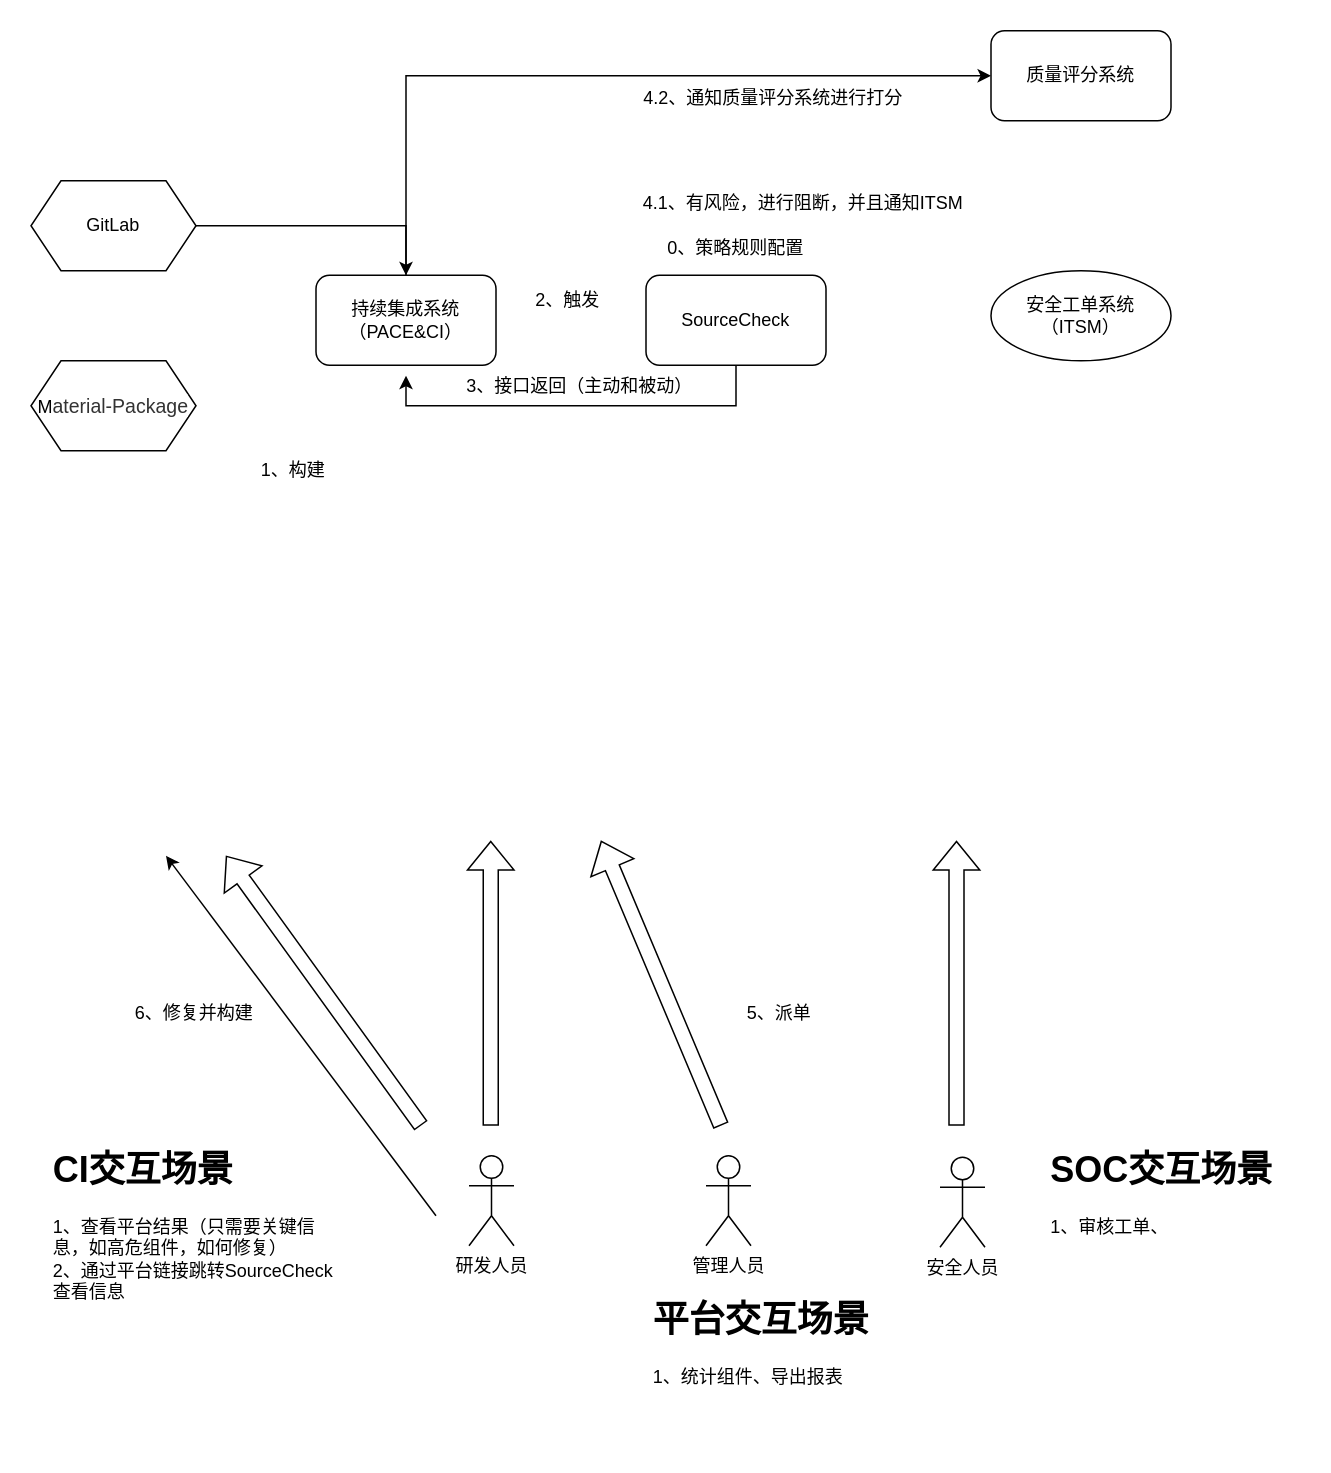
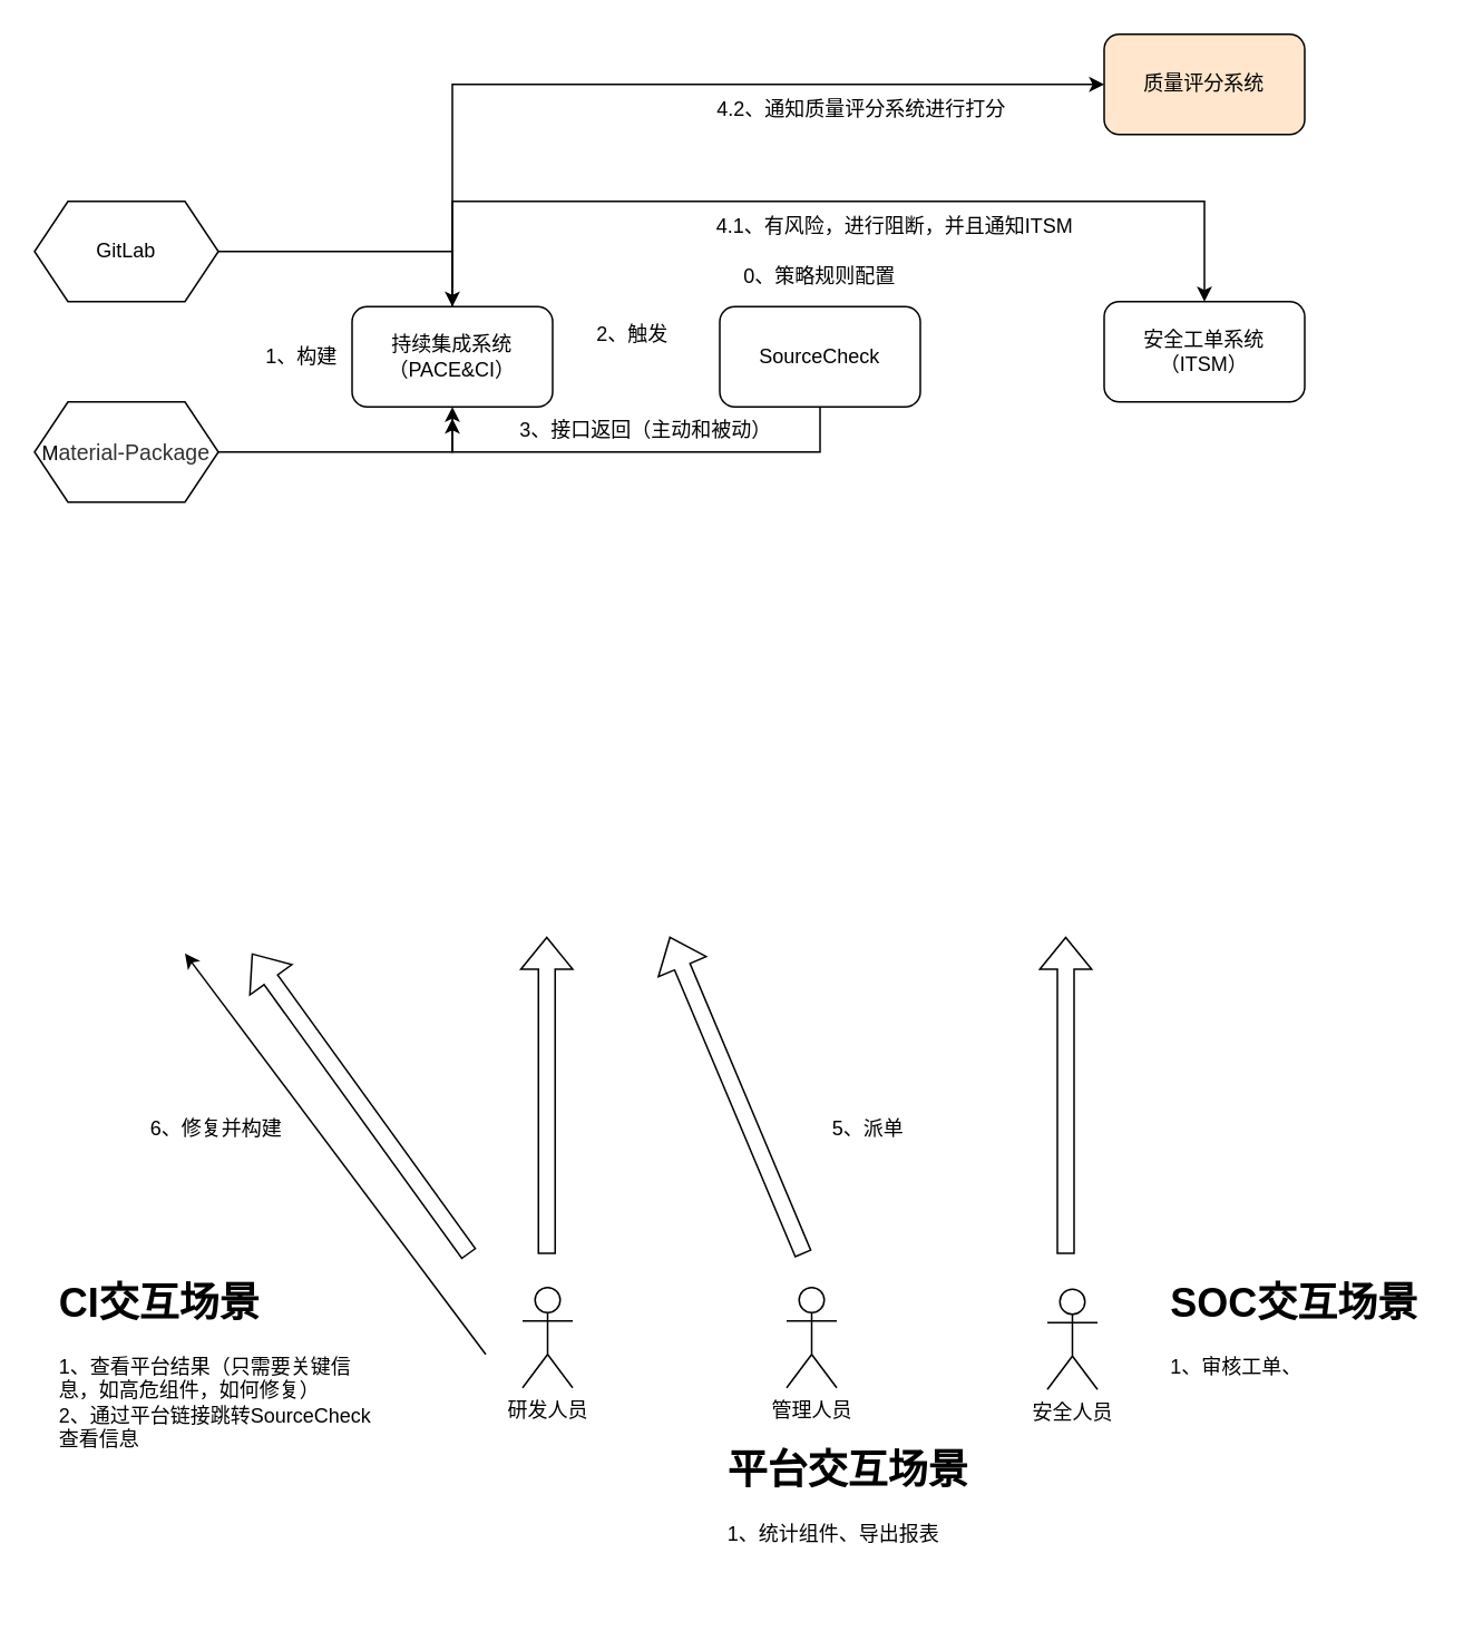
  <mxCell id="0" />
  <mxCell id="1" parent="0" />
+ <mxCell id="2" style="edgeStyle=orthogonalEdgeStyle;rounded=0;orthogonalLoop=1;jettySize=auto;html=1;entryX=0.5;entryY=0;entryDx=0;entryDy=0;" edge="1" parent="1" source="4" target="5"><mxGeometry relative="1" as="geometry"><Array as="points"><mxPoint x="270" y="120" /><mxPoint x="720" y="120" /></Array></mxGeometry></mxCell>
  <mxCell id="3" style="edgeStyle=orthogonalEdgeStyle;rounded=0;orthogonalLoop=1;jettySize=auto;html=1;entryX=0;entryY=0.5;entryDx=0;entryDy=0;" edge="1" parent="1" source="4" target="6"><mxGeometry relative="1" as="geometry"><Array as="points"><mxPoint x="270" y="50" /></Array></mxGeometry></mxCell>
  <mxCell id="4" value="持续集成系统（PACE&amp;amp;CI）" style="rounded=1;whiteSpace=wrap;html=1;" vertex="1" parent="1"><mxGeometry x="210" y="183" width="120" height="60" as="geometry" /></mxCell>
- <mxCell id="5" value="安全工单系统（ITSM）" style="ellipse;whiteSpace=wrap;html=1;" vertex="1" parent="1"><mxGeometry x="660" y="180" width="120" height="60" as="geometry" /></mxCell>
- <mxCell id="6" value="质量评分系统" style="rounded=1;whiteSpace=wrap;html=1;" vertex="1" parent="1"><mxGeometry x="660" y="20" width="120" height="60" as="geometry" /></mxCell>
+ <mxCell id="5" value="安全工单系统（ITSM）" style="rounded=1;whiteSpace=wrap;html=1;" vertex="1" parent="1"><mxGeometry x="660" y="180" width="120" height="60" as="geometry" /></mxCell>
+ <mxCell id="6" value="质量评分系统" style="rounded=1;whiteSpace=wrap;html=1;fillColor=#ffe6cc;" vertex="1" parent="1"><mxGeometry x="660" y="20" width="120" height="60" as="geometry" /></mxCell>
  <mxCell id="7" style="edgeStyle=orthogonalEdgeStyle;rounded=0;orthogonalLoop=1;jettySize=auto;html=1;" edge="1" parent="1" source="8" target="4"><mxGeometry relative="1" as="geometry" /></mxCell>
  <mxCell id="8" value="GitLab" style="shape=hexagon;perimeter=hexagonPerimeter2;whiteSpace=wrap;html=1;fixedSize=1;" vertex="1" parent="1"><mxGeometry x="20" y="120" width="110" height="60" as="geometry" /></mxCell>
+ <mxCell id="9" style="edgeStyle=orthogonalEdgeStyle;rounded=0;orthogonalLoop=1;jettySize=auto;html=1;entryX=0.5;entryY=1;entryDx=0;entryDy=0;" edge="1" parent="1" source="10" target="4"><mxGeometry relative="1" as="geometry" /></mxCell>
  <mxCell id="10" value="M&lt;span style=&quot;color: rgb(51, 51, 51); font-family: Arial, sans-serif; font-size: 13px; text-align: start; background-color: rgb(255, 255, 255);&quot;&gt;aterial-Package&lt;/span&gt;" style="shape=hexagon;perimeter=hexagonPerimeter2;whiteSpace=wrap;html=1;fixedSize=1;" vertex="1" parent="1"><mxGeometry x="20" y="240" width="110" height="60" as="geometry" /></mxCell>
  <mxCell id="11" style="edgeStyle=orthogonalEdgeStyle;rounded=0;orthogonalLoop=1;jettySize=auto;html=1;" edge="1" parent="1" source="12"><mxGeometry relative="1" as="geometry"><mxPoint x="270" y="250" as="targetPoint" /><Array as="points"><mxPoint x="490" y="270" /><mxPoint x="270" y="270" /></Array></mxGeometry></mxCell>
  <mxCell id="12" value="SourceCheck" style="rounded=1;whiteSpace=wrap;html=1;" vertex="1" parent="1"><mxGeometry x="430" y="183" width="120" height="60" as="geometry" /></mxCell>
- <mxCell id="13" value="1、构建" style="text;html=1;strokeColor=none;fillColor=none;align=center;verticalAlign=middle;whiteSpace=wrap;rounded=0;" vertex="1" parent="1"><mxGeometry x="165" y="298" width="60" height="30" as="geometry" /></mxCell>
+ <mxCell id="13" value="1、构建" style="text;html=1;strokeColor=none;fillColor=none;align=center;verticalAlign=middle;whiteSpace=wrap;rounded=0;" vertex="1" parent="1"><mxGeometry x="150" y="198" width="60" height="30" as="geometry" /></mxCell>
  <mxCell id="14" value="2、触发" style="text;html=1;strokeColor=none;fillColor=none;align=center;verticalAlign=middle;whiteSpace=wrap;rounded=0;" vertex="1" parent="1"><mxGeometry x="348" y="185" width="60" height="30" as="geometry" /></mxCell>
  <mxCell id="15" value="0、策略规则配置" style="text;html=1;strokeColor=none;fillColor=none;align=center;verticalAlign=middle;whiteSpace=wrap;rounded=0;" vertex="1" parent="1"><mxGeometry x="435" y="150" width="110" height="30" as="geometry" /></mxCell>
  <mxCell id="16" value="3、接口返回（主动和被动）" style="text;html=1;strokeColor=none;fillColor=none;align=center;verticalAlign=middle;whiteSpace=wrap;rounded=0;" vertex="1" parent="1"><mxGeometry x="300" y="242" width="172" height="30" as="geometry" /></mxCell>
  <mxCell id="17" value="研发人员" style="shape=umlActor;verticalLabelPosition=bottom;verticalAlign=top;html=1;outlineConnect=0;" vertex="1" parent="1"><mxGeometry x="312" y="770" width="30" height="60" as="geometry" /></mxCell>
  <mxCell id="18" value="&lt;h1&gt;CI交互场景&lt;/h1&gt;&lt;p&gt;&lt;span style=&quot;text-align: center;&quot;&gt;1、查看平台结果（只需要关键信息，如高危组件，如何修复）&lt;/span&gt;&lt;br style=&quot;text-align: center;&quot;&gt;&lt;span style=&quot;text-align: center;&quot;&gt;2、通过平台链接跳转SourceCheck查看信息&lt;/span&gt;&lt;br&gt;&lt;/p&gt;" style="text;html=1;strokeColor=none;fillColor=none;spacing=5;spacingTop=-20;whiteSpace=wrap;overflow=hidden;rounded=0;" vertex="1" parent="1"><mxGeometry x="30" y="760" width="202" height="120" as="geometry" /></mxCell>
  <mxCell id="19" value="安全人员" style="shape=umlActor;verticalLabelPosition=bottom;verticalAlign=top;html=1;outlineConnect=0;" vertex="1" parent="1"><mxGeometry x="626" y="771" width="30" height="60" as="geometry" /></mxCell>
  <mxCell id="20" value="&lt;h1&gt;SOC交互场景&lt;/h1&gt;&lt;p&gt;&lt;span style=&quot;text-align: center;&quot;&gt;1、审核工单、&amp;nbsp;&lt;/span&gt;&lt;/p&gt;" style="text;html=1;strokeColor=none;fillColor=none;spacing=5;spacingTop=-20;whiteSpace=wrap;overflow=hidden;rounded=0;" vertex="1" parent="1"><mxGeometry x="695" y="760" width="170" height="100" as="geometry" /></mxCell>
  <mxCell id="21" value="管理人员" style="shape=umlActor;verticalLabelPosition=bottom;verticalAlign=top;html=1;outlineConnect=0;" vertex="1" parent="1"><mxGeometry x="470" y="770" width="30" height="60" as="geometry" /></mxCell>
  <mxCell id="22" value="&lt;h1&gt;平台交互场景&lt;/h1&gt;&lt;p&gt;&lt;span style=&quot;text-align: center;&quot;&gt;1、统计组件、导出报表&lt;/span&gt;&lt;/p&gt;" style="text;html=1;strokeColor=none;fillColor=none;spacing=5;spacingTop=-20;whiteSpace=wrap;overflow=hidden;rounded=0;" vertex="1" parent="1"><mxGeometry x="430" y="860" width="170" height="100" as="geometry" /></mxCell>
  <mxCell id="23" value="4.1、有风险，进行阻断，并且通知ITSM" style="text;html=1;strokeColor=none;fillColor=none;align=center;verticalAlign=middle;whiteSpace=wrap;rounded=0;" vertex="1" parent="1"><mxGeometry x="410" y="120" width="250" height="30" as="geometry" /></mxCell>
  <mxCell id="24" value="" style="shape=flexArrow;endArrow=classic;html=1;rounded=0;" edge="1" parent="1"><mxGeometry width="50" height="50" relative="1" as="geometry"><mxPoint x="280" y="750" as="sourcePoint" /><mxPoint x="150" y="570" as="targetPoint" /></mxGeometry></mxCell>
  <mxCell id="25" value="" style="shape=flexArrow;endArrow=classic;html=1;rounded=0;" edge="1" parent="1"><mxGeometry width="50" height="50" relative="1" as="geometry"><mxPoint x="326.5" y="750" as="sourcePoint" /><mxPoint x="326.5" y="560" as="targetPoint" /></mxGeometry></mxCell>
  <mxCell id="26" value="" style="shape=flexArrow;endArrow=classic;html=1;rounded=0;" edge="1" parent="1"><mxGeometry width="50" height="50" relative="1" as="geometry"><mxPoint x="480" y="750" as="sourcePoint" /><mxPoint x="400" y="560" as="targetPoint" /></mxGeometry></mxCell>
  <mxCell id="27" value="" style="shape=flexArrow;endArrow=classic;html=1;rounded=0;" edge="1" parent="1"><mxGeometry width="50" height="50" relative="1" as="geometry"><mxPoint x="637" y="750" as="sourcePoint" /><mxPoint x="637" y="560" as="targetPoint" /></mxGeometry></mxCell>
  <mxCell id="28" value="5、派单" style="text;html=1;strokeColor=none;fillColor=none;align=center;verticalAlign=middle;whiteSpace=wrap;rounded=0;" vertex="1" parent="1"><mxGeometry x="450" y="660" width="138" height="30" as="geometry" /></mxCell>
  <mxCell id="29" value="" style="endArrow=classic;html=1;rounded=0;" edge="1" parent="1"><mxGeometry width="50" height="50" relative="1" as="geometry"><mxPoint x="290" y="810" as="sourcePoint" /><mxPoint x="110" y="570" as="targetPoint" /></mxGeometry></mxCell>
  <mxCell id="30" value="6、修复并构建" style="text;html=1;strokeColor=none;fillColor=none;align=center;verticalAlign=middle;whiteSpace=wrap;rounded=0;" vertex="1" parent="1"><mxGeometry x="60" y="660" width="138" height="30" as="geometry" /></mxCell>
  <mxCell id="31" value="4.2、通知质量评分系统进行打分" style="text;html=1;strokeColor=none;fillColor=none;align=center;verticalAlign=middle;whiteSpace=wrap;rounded=0;" vertex="1" parent="1"><mxGeometry x="390" y="50" width="250" height="30" as="geometry" /></mxCell>
